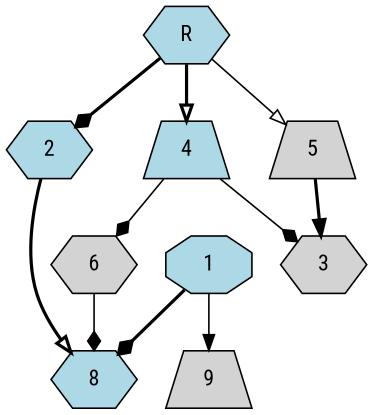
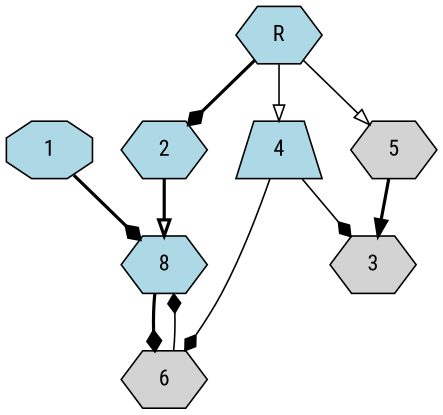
  digraph {
    fontname="Roboto Condensed"
    node [fillcolor=lightblue fontname="Roboto Condensed" shape=hexagon style=filled]
    edge [arrowhead=diamond fontname="Roboto Condensed" style=bold]
    1 [shape=octagon]
    8
-   9 [fillcolor=lightgrey shape=trapezium]
    6 [fillcolor=lightgrey]
    2
    4 [shape=trapezium]
    3 [fillcolor=lightgrey]
-   5 [fillcolor=lightgrey shape=trapezium]
+   5 [fillcolor=lightgrey]
    R
    1 -> 8
-   1 -> 9 [arrowhead=normal style=solid]
+   8 -> 6
    6 -> 8 [style=solid]
    2 -> 8 [arrowhead=onormal]
    4 -> 6 [style=solid]
    4 -> 3 [style=solid]
    5 -> 3 [arrowhead=normal]
    R -> 2
-   R -> 4 [arrowhead=onormal]
+   R -> 4 [arrowhead=onormal style=solid]
    R -> 5 [arrowhead=onormal style=solid]
  }
